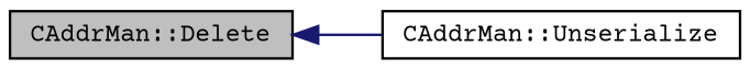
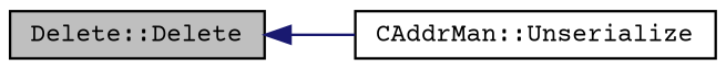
  digraph {
    rankdir=LR
    fontname="Courier Prime"
    node [color=black fontname="Courier Prime" fontsize=10 shape=record style=filled]
-   n1 [fillcolor=grey75 fontcolor=black height=0.2 label="CAddrMan::Delete" width=0.4]
+   n1 [fillcolor=grey75 fontcolor=black height=0.2 label="Delete::Delete" width=0.4]
    n2 [fillcolor=white height=0.2 label="CAddrMan::Unserialize" width=0.4]
    n1 -> n2 [color=midnightblue dir=back fontname="Courier Prime" fontsize=10 labelfontname=Helvetica labelfontsize=10 style=solid]
  }
